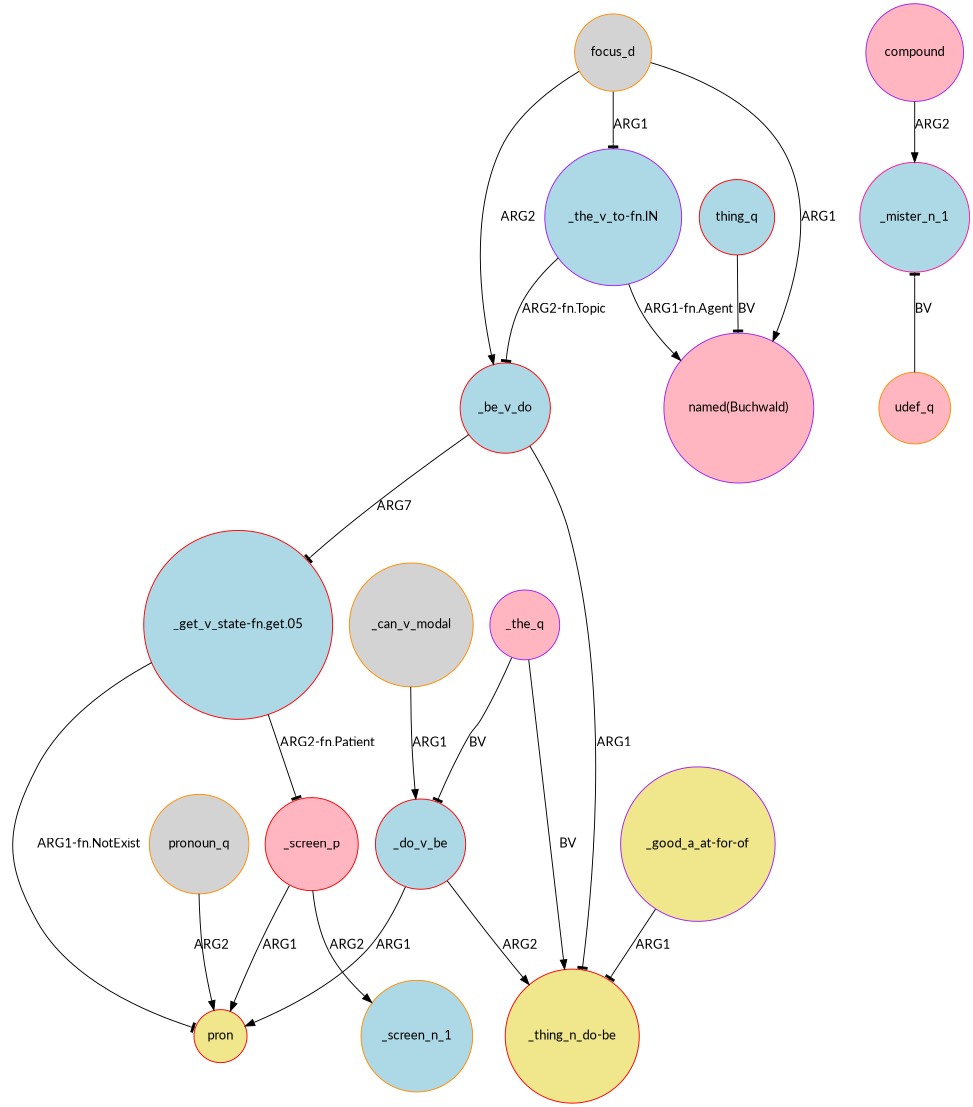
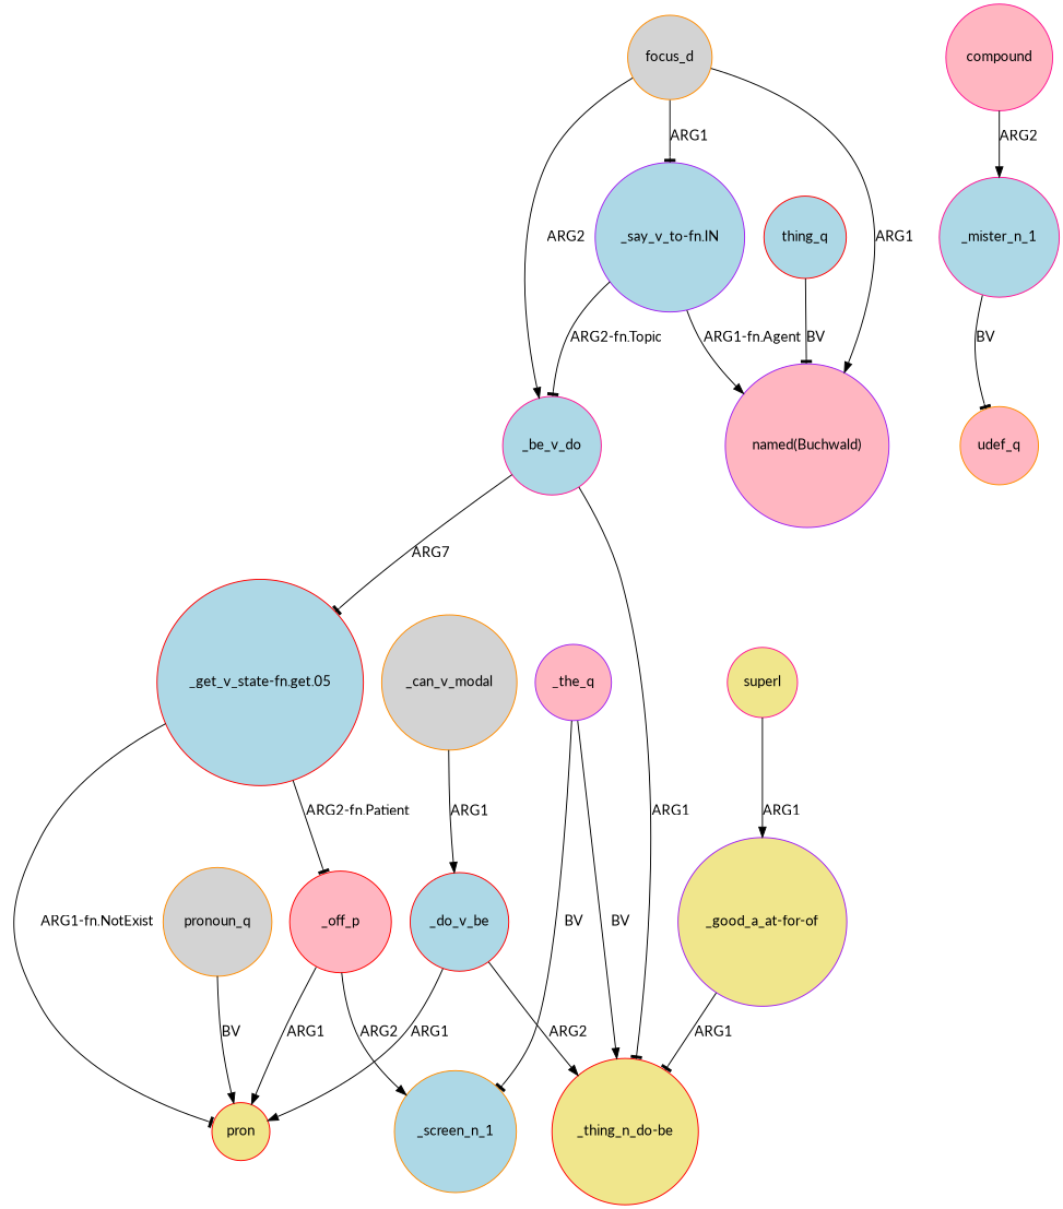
  digraph {
    fontname=Lato
    node [color=red fillcolor=lightblue fontname=Lato shape=circle style=filled]
    edge [arrowhead=normal fontname=Lato]
-   "_say_v_to-fn.IN" [color=purple label="_the_v_to-fn.IN"]
-   _be_v_do
+   "_say_v_to-fn.IN" [color=purple]
+   _be_v_do [color=deeppink]
    "named(Buchwald)" [color=purple fillcolor=lightpink]
    "_get_v_state-fn.get.05"
    "_thing_n_do-be" [fillcolor=khaki]
    pron [fillcolor=khaki]
-   _off_p [fillcolor=lightpink label=_screen_p]
+   _off_p [fillcolor=lightpink]
    focus_d [color=darkorange fillcolor=lightgrey]
    _do_v_be
    _screen_n_1 [color=darkorange]
-   compound [color=purple fillcolor=lightpink]
+   compound [color=deeppink fillcolor=lightpink]
    _mister_n_1 [color=deeppink]
    udef_q [color=darkorange fillcolor=lightpink]
    n14 [label=thing_q]
    _can_v_modal [color=darkorange fillcolor=lightgrey]
    pronoun_q [color=darkorange fillcolor=lightgrey]
+   superl [color=deeppink fillcolor=khaki]
    "_good_a_at-for-of" [color=purple fillcolor=khaki]
    _the_q [color=purple fillcolor=lightpink]
    "_say_v_to-fn.IN" -> _be_v_do [arrowhead=tee label="ARG2-fn.Topic"]
    "_say_v_to-fn.IN" -> "named(Buchwald)" [label="ARG1-fn.Agent"]
    _be_v_do -> "_get_v_state-fn.get.05" [arrowhead=tee label=ARG7]
    _be_v_do -> "_thing_n_do-be" [arrowhead=tee label=ARG1]
    "_get_v_state-fn.get.05" -> pron [arrowhead=tee label="ARG1-fn.NotExist"]
    "_get_v_state-fn.get.05" -> _off_p [arrowhead=tee label="ARG2-fn.Patient"]
    _off_p -> pron [label=ARG1]
    _off_p -> _screen_n_1 [label=ARG2]
    focus_d -> "_say_v_to-fn.IN" [arrowhead=tee label=ARG1]
    focus_d -> _be_v_do [label=ARG2]
    focus_d -> "named(Buchwald)" [label=ARG1]
    _do_v_be -> "_thing_n_do-be" [label=ARG2]
    _do_v_be -> pron [label=ARG1]
    compound -> _mister_n_1 [label=ARG2]
-   udef_q -> _mister_n_1 [arrowhead=tee label=BV]
+   _mister_n_1 -> udef_q [arrowhead=tee label=BV]
    n14 -> "named(Buchwald)" [arrowhead=tee label=BV]
    _can_v_modal -> _do_v_be [label=ARG1]
-   pronoun_q -> pron [label=ARG2]
+   pronoun_q -> pron [label=BV]
+   superl -> "_good_a_at-for-of" [label=ARG1]
    "_good_a_at-for-of" -> "_thing_n_do-be" [arrowhead=tee label=ARG1]
    _the_q -> "_thing_n_do-be" [label=BV]
-   _the_q -> _do_v_be [arrowhead=tee label=BV]
+   _the_q -> _screen_n_1 [arrowhead=tee label=BV]
  }
